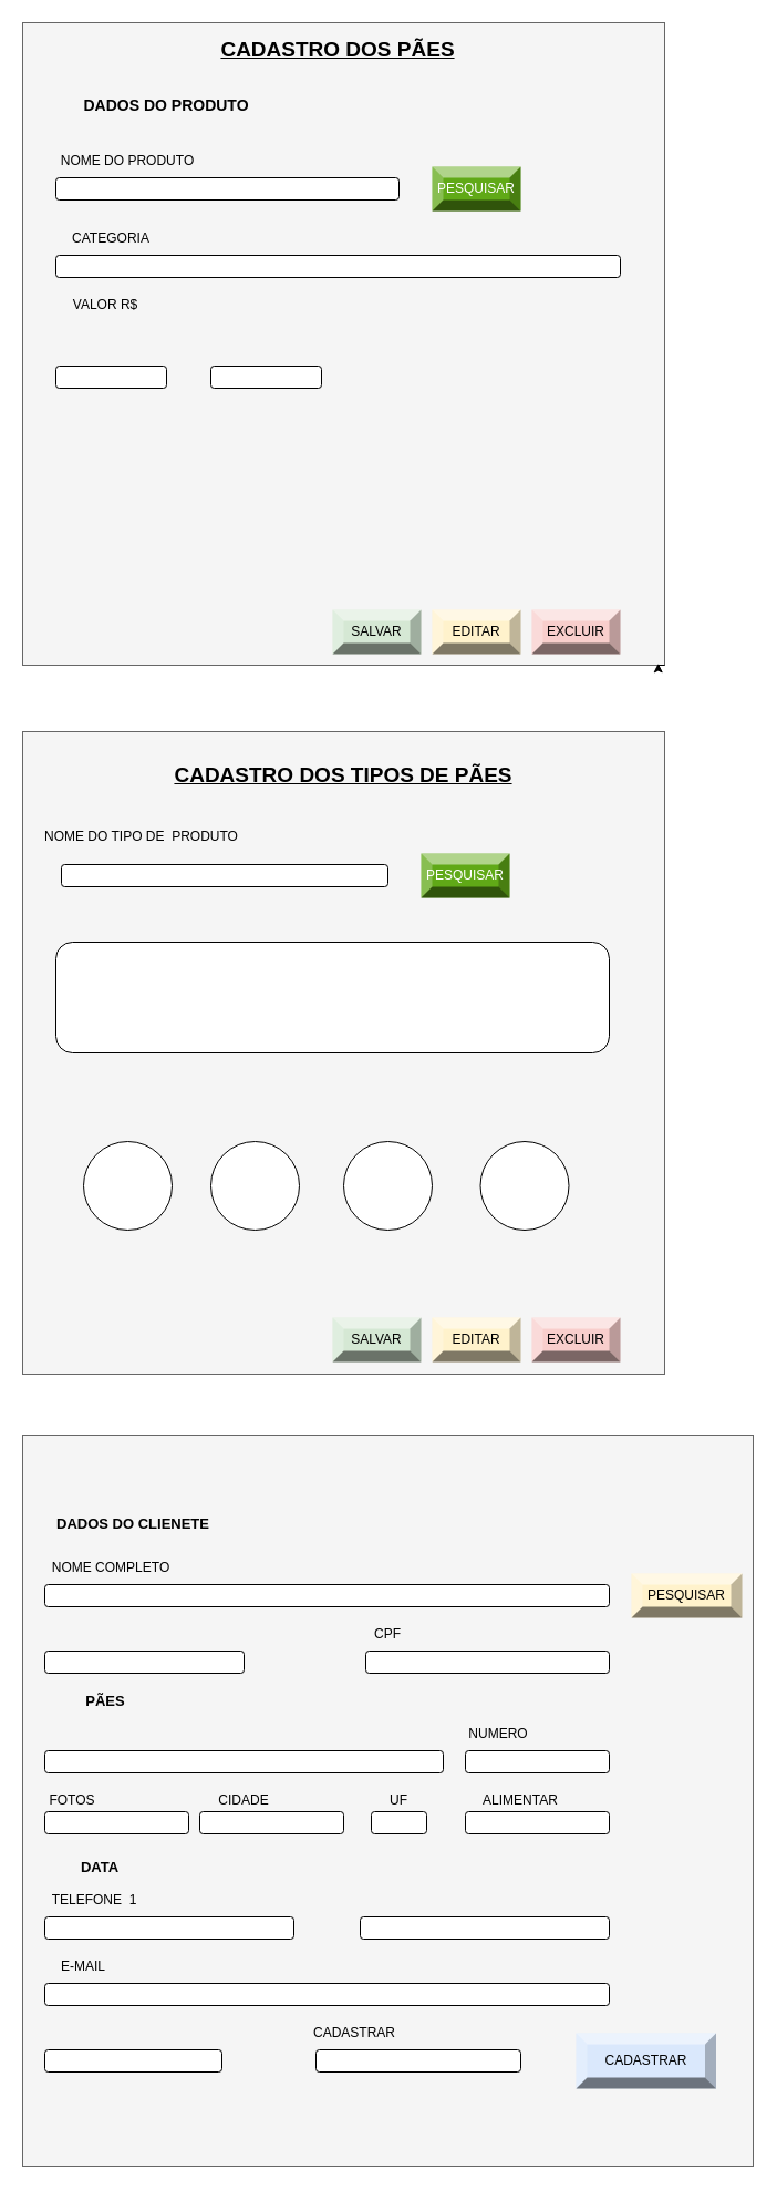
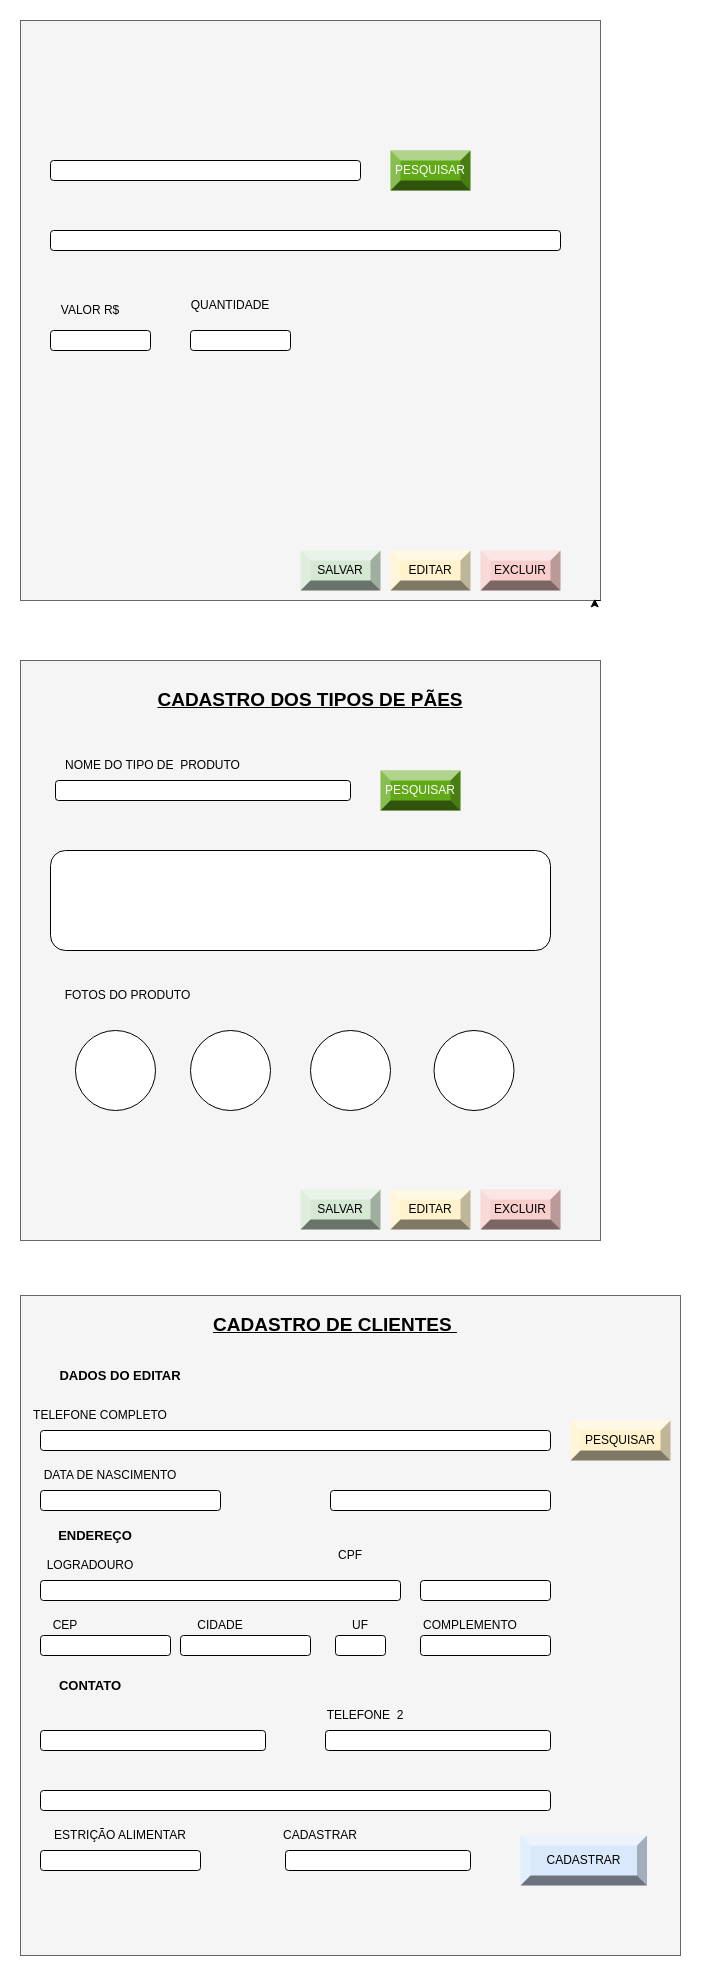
  <mxCell id="0" />
  <mxCell id="1" parent="0" />
  <mxCell id="2" value="" style="whiteSpace=wrap;html=1;aspect=fixed;fillColor=#f5f5f5;fontColor=#333333;strokeColor=#666666;" parent="1" vertex="1"><mxGeometry width="580" height="580" as="geometry" x="20" y="20" /></mxCell>
- <mxCell id="3" value="CADASTRO DOS PÃES" style="text;html=1;strokeColor=none;fillColor=none;align=center;verticalAlign=middle;whiteSpace=wrap;rounded=0;fontStyle=5;fontSize=19;" parent="1" vertex="1"><mxGeometry x="170" y="30" width="270" height="30" as="geometry" /></mxCell>
- <mxCell id="4" value="DADOS DO PRODUTO" style="text;html=1;strokeColor=none;fillColor=none;align=center;verticalAlign=middle;whiteSpace=wrap;rounded=0;fontStyle=1;fontSize=14;" parent="1" vertex="1"><mxGeometry x="70" y="80" width="160" height="30" as="geometry" /></mxCell>
- <mxCell id="5" value="NOME DO PRODUTO" style="text;html=1;strokeColor=none;fillColor=none;align=center;verticalAlign=middle;whiteSpace=wrap;rounded=0;" parent="1" vertex="1"><mxGeometry x="50" y="130" width="130" height="30" as="geometry" /></mxCell>
  <mxCell id="6" value="" style="rounded=1;whiteSpace=wrap;html=1;" parent="1" vertex="1"><mxGeometry x="50" y="160" width="310" height="20" as="geometry" /></mxCell>
- <mxCell id="7" value="CATEGORIA" style="text;html=1;strokeColor=none;fillColor=none;align=center;verticalAlign=middle;whiteSpace=wrap;rounded=0;" parent="1" vertex="1"><mxGeometry x="50" y="200" width="100" height="30" as="geometry" /></mxCell>
  <mxCell id="8" value="" style="rounded=1;whiteSpace=wrap;html=1;" parent="1" vertex="1"><mxGeometry x="50" y="230" width="510" height="20" as="geometry" /></mxCell>
  <mxCell id="9" value="EXCLUIR" style="labelPosition=center;verticalLabelPosition=middle;align=center;html=1;shape=mxgraph.basic.shaded_button;dx=10;fillColor=#f8cecc;strokeColor=#b85450;whiteSpace=wrap;" parent="1" vertex="1"><mxGeometry x="480" y="550" width="80" height="40" as="geometry" /></mxCell>
- <mxCell id="10" value="VALOR R$" style="text;html=1;strokeColor=none;fillColor=none;align=center;verticalAlign=middle;whiteSpace=wrap;rounded=0;" parent="1" vertex="1"><mxGeometry x="60" y="260" width="70" height="30" as="geometry" /></mxCell>
+ <mxCell id="10" value="VALOR R$" style="text;html=1;strokeColor=none;fillColor=none;align=center;verticalAlign=middle;whiteSpace=wrap;rounded=0;" parent="1" vertex="1"><mxGeometry x="55" y="295" width="70" height="30" as="geometry" /></mxCell>
  <mxCell id="11" value="" style="rounded=1;whiteSpace=wrap;html=1;" parent="1" vertex="1"><mxGeometry x="50" y="330" width="100" height="20" as="geometry" /></mxCell>
+ <mxCell id="12" value="QUANTIDADE" style="text;html=1;strokeColor=none;fillColor=none;align=center;verticalAlign=middle;whiteSpace=wrap;rounded=0;" parent="1" vertex="1"><mxGeometry x="200" y="290" width="60" height="30" as="geometry" /></mxCell>
  <mxCell id="13" value="" style="rounded=1;whiteSpace=wrap;html=1;" parent="1" vertex="1"><mxGeometry x="190" y="330" width="100" height="20" as="geometry" /></mxCell>
  <mxCell id="14" value="EDITAR" style="labelPosition=center;verticalLabelPosition=middle;align=center;html=1;shape=mxgraph.basic.shaded_button;dx=10;fillColor=#fff2cc;strokeColor=#d6b656;whiteSpace=wrap;" parent="1" vertex="1"><mxGeometry x="390" y="550" width="80" height="40" as="geometry" /></mxCell>
  <mxCell id="15" value="SALVAR" style="labelPosition=center;verticalLabelPosition=middle;align=center;html=1;shape=mxgraph.basic.shaded_button;dx=10;fillColor=#d5e8d4;strokeColor=#82b366;whiteSpace=wrap;" parent="1" vertex="1"><mxGeometry x="300" y="550" width="80" height="40" as="geometry" /></mxCell>
  <mxCell id="16" style="edgeStyle=orthogonalEdgeStyle;rounded=0;orthogonalLoop=1;jettySize=auto;html=1;exitX=1;exitY=1;exitDx=0;exitDy=0;entryX=0.99;entryY=0.997;entryDx=0;entryDy=0;entryPerimeter=0;" parent="1" source="2" target="2" edge="1"><mxGeometry relative="1" as="geometry" /></mxCell>
  <mxCell id="17" value="PESQUISAR" style="labelPosition=center;verticalLabelPosition=middle;align=center;html=1;shape=mxgraph.basic.shaded_button;dx=10;fillColor=#60a917;strokeColor=#2D7600;whiteSpace=wrap;fontColor=#ffffff;" parent="1" vertex="1"><mxGeometry x="390" y="150" width="80" height="40" as="geometry" /></mxCell>
  <mxCell id="18" value="" style="whiteSpace=wrap;html=1;aspect=fixed;fillColor=#f5f5f5;fontColor=#333333;strokeColor=#666666;" parent="1" vertex="1"><mxGeometry y="660" width="580" height="580" as="geometry" x="20" /></mxCell>
  <mxCell id="19" value="CADASTRO DOS TIPOS DE PÃES" style="text;html=1;strokeColor=none;fillColor=none;align=center;verticalAlign=middle;whiteSpace=wrap;rounded=0;fontStyle=5;fontSize=19;" parent="1" vertex="1"><mxGeometry x="150" y="685" width="320" height="30" as="geometry" /></mxCell>
- <mxCell id="20" value="NOME DO TIPO DE&amp;nbsp; PRODUTO" style="text;html=1;strokeColor=none;fillColor=none;align=center;verticalAlign=middle;whiteSpace=wrap;rounded=0;" parent="1" vertex="1"><mxGeometry x="30" y="740" width="195" height="30" as="geometry" /></mxCell>
+ <mxCell id="20" value="NOME DO TIPO DE&amp;nbsp; PRODUTO" style="text;html=1;strokeColor=none;fillColor=none;align=center;verticalAlign=middle;whiteSpace=wrap;rounded=0;" parent="1" vertex="1"><mxGeometry x="55" y="750" width="195" height="30" as="geometry" /></mxCell>
  <mxCell id="21" value="" style="rounded=1;whiteSpace=wrap;html=1;" parent="1" vertex="1"><mxGeometry x="55" y="780" width="295" height="20" as="geometry" /></mxCell>
  <mxCell id="22" value="" style="rounded=1;whiteSpace=wrap;html=1;" parent="1" vertex="1"><mxGeometry x="50" y="850" width="500" height="100" as="geometry" /></mxCell>
+ <mxCell id="23" value="FOTOS DO PRODUTO" style="text;html=1;strokeColor=none;fillColor=none;align=center;verticalAlign=middle;whiteSpace=wrap;rounded=0;" parent="1" vertex="1"><mxGeometry x="55" y="980" width="145" height="30" as="geometry" /></mxCell>
  <mxCell id="24" value="" style="ellipse;whiteSpace=wrap;html=1;aspect=fixed;" parent="1" vertex="1"><mxGeometry x="75" y="1030" width="80" height="80" as="geometry" /></mxCell>
  <mxCell id="25" value="" style="ellipse;whiteSpace=wrap;html=1;aspect=fixed;" parent="1" vertex="1"><mxGeometry x="190" y="1030" width="80" height="80" as="geometry" /></mxCell>
  <mxCell id="26" value="" style="ellipse;whiteSpace=wrap;html=1;aspect=fixed;" parent="1" vertex="1"><mxGeometry x="310" y="1030" width="80" height="80" as="geometry" /></mxCell>
  <mxCell id="27" value="" style="ellipse;whiteSpace=wrap;html=1;aspect=fixed;" parent="1" vertex="1"><mxGeometry x="433.5" y="1030" width="80" height="80" as="geometry" /></mxCell>
  <mxCell id="28" value="SALVAR" style="labelPosition=center;verticalLabelPosition=middle;align=center;html=1;shape=mxgraph.basic.shaded_button;dx=10;fillColor=#d5e8d4;strokeColor=#82b366;whiteSpace=wrap;" parent="1" vertex="1"><mxGeometry x="300" y="1189" width="80" height="40" as="geometry" /></mxCell>
  <mxCell id="29" value="EDITAR" style="labelPosition=center;verticalLabelPosition=middle;align=center;html=1;shape=mxgraph.basic.shaded_button;dx=10;fillColor=#fff2cc;strokeColor=#d6b656;whiteSpace=wrap;" parent="1" vertex="1"><mxGeometry x="390" y="1189" width="80" height="40" as="geometry" /></mxCell>
  <mxCell id="30" value="EXCLUIR" style="labelPosition=center;verticalLabelPosition=middle;align=center;html=1;shape=mxgraph.basic.shaded_button;dx=10;fillColor=#f8cecc;strokeColor=#b85450;whiteSpace=wrap;" parent="1" vertex="1"><mxGeometry x="480" y="1189" width="80" height="40" as="geometry" /></mxCell>
  <mxCell id="31" value="PESQUISAR" style="labelPosition=center;verticalLabelPosition=middle;align=center;html=1;shape=mxgraph.basic.shaded_button;dx=10;fillColor=#60a917;strokeColor=#2D7600;whiteSpace=wrap;fontColor=#ffffff;" parent="1" vertex="1"><mxGeometry x="380" y="770" width="80" height="40" as="geometry" /></mxCell>
  <mxCell id="32" value="" style="whiteSpace=wrap;html=1;aspect=fixed;fillColor=#f5f5f5;strokeColor=#666666;fontColor=#333333;" vertex="1" parent="1"><mxGeometry y="1295" width="660" height="660" as="geometry" x="20" /></mxCell>
- <mxCell id="34" value="DADOS DO CLIENETE" style="text;html=1;strokeColor=none;fillColor=none;align=center;verticalAlign=middle;whiteSpace=wrap;rounded=0;fontSize=13;fontStyle=1" vertex="1" parent="1"><mxGeometry x="50" y="1360" width="140" height="30" as="geometry" /></mxCell>
- <mxCell id="35" value="NOME COMPLETO" style="text;html=1;strokeColor=none;fillColor=none;align=center;verticalAlign=middle;whiteSpace=wrap;rounded=0;" vertex="1" parent="1"><mxGeometry x="30" y="1400" width="140" height="30" as="geometry" /></mxCell>
+ <mxCell id="33" value="CADASTRO DE CLIENTES&amp;nbsp;" style="text;html=1;strokeColor=none;fillColor=none;align=center;verticalAlign=middle;whiteSpace=wrap;rounded=0;fontStyle=5;fontSize=19;" vertex="1" parent="1"><mxGeometry x="200" y="1310" width="270" height="30" as="geometry" /></mxCell>
+ <mxCell id="34" value="DADOS DO EDITAR" style="text;html=1;strokeColor=none;fillColor=none;align=center;verticalAlign=middle;whiteSpace=wrap;rounded=0;fontSize=13;fontStyle=1" vertex="1" parent="1"><mxGeometry x="50" y="1360" width="140" height="30" as="geometry" /></mxCell>
+ <mxCell id="35" value="TELEFONE COMPLETO" style="text;html=1;strokeColor=none;fillColor=none;align=center;verticalAlign=middle;whiteSpace=wrap;rounded=0;" vertex="1" parent="1"><mxGeometry x="30" y="1400" width="140" height="30" as="geometry" /></mxCell>
  <mxCell id="36" value="" style="rounded=1;whiteSpace=wrap;html=1;" vertex="1" parent="1"><mxGeometry x="40" y="1430" width="510" height="20" as="geometry" /></mxCell>
+ <mxCell id="37" value="DATA DE NASCIMENTO" style="text;html=1;strokeColor=none;fillColor=none;align=center;verticalAlign=middle;whiteSpace=wrap;rounded=0;" vertex="1" parent="1"><mxGeometry x="40" y="1460" width="140" height="30" as="geometry" /></mxCell>
  <mxCell id="38" value="" style="rounded=1;whiteSpace=wrap;html=1;" vertex="1" parent="1"><mxGeometry x="40" y="1490" width="180" height="20" as="geometry" /></mxCell>
- <mxCell id="39" value="CPF" style="text;html=1;strokeColor=none;fillColor=none;align=center;verticalAlign=middle;whiteSpace=wrap;rounded=0;" vertex="1" parent="1"><mxGeometry x="320" y="1460" width="60" height="30" as="geometry" /></mxCell>
+ <mxCell id="39" value="CPF" style="text;html=1;strokeColor=none;fillColor=none;align=center;verticalAlign=middle;whiteSpace=wrap;rounded=0;" vertex="1" parent="1"><mxGeometry x="320" y="1540" width="60" height="30" as="geometry" /></mxCell>
  <mxCell id="40" value="" style="rounded=1;whiteSpace=wrap;html=1;" vertex="1" parent="1"><mxGeometry x="330" y="1490" width="220" height="20" as="geometry" /></mxCell>
- <mxCell id="41" value="PÃES" style="text;html=1;strokeColor=none;fillColor=none;align=center;verticalAlign=middle;whiteSpace=wrap;rounded=0;fontSize=13;fontStyle=1" vertex="1" parent="1"><mxGeometry x="40" y="1520" width="110" height="30" as="geometry" /></mxCell>
+ <mxCell id="41" value="ENDEREÇO" style="text;html=1;strokeColor=none;fillColor=none;align=center;verticalAlign=middle;whiteSpace=wrap;rounded=0;fontSize=13;fontStyle=1" vertex="1" parent="1"><mxGeometry x="40" y="1520" width="110" height="30" as="geometry" /></mxCell>
+ <mxCell id="42" value="LOGRADOURO" style="text;html=1;strokeColor=none;fillColor=none;align=center;verticalAlign=middle;whiteSpace=wrap;rounded=0;" vertex="1" parent="1"><mxGeometry x="60" y="1550" width="60" height="30" as="geometry" /></mxCell>
  <mxCell id="43" value="" style="rounded=1;whiteSpace=wrap;html=1;" vertex="1" parent="1"><mxGeometry x="40" y="1580" width="360" height="20" as="geometry" /></mxCell>
- <mxCell id="44" value="NUMERO" style="text;html=1;strokeColor=none;fillColor=none;align=center;verticalAlign=middle;whiteSpace=wrap;rounded=0;" vertex="1" parent="1"><mxGeometry x="420" y="1550" width="60" height="30" as="geometry" /></mxCell>
  <mxCell id="45" value="" style="rounded=1;whiteSpace=wrap;html=1;" vertex="1" parent="1"><mxGeometry x="420" y="1580" width="130" height="20" as="geometry" /></mxCell>
- <mxCell id="46" value="FOTOS" style="text;html=1;strokeColor=none;fillColor=none;align=center;verticalAlign=middle;whiteSpace=wrap;rounded=0;" vertex="1" parent="1"><mxGeometry x="35" y="1610" width="60" height="30" as="geometry" /></mxCell>
+ <mxCell id="46" value="CEP" style="text;html=1;strokeColor=none;fillColor=none;align=center;verticalAlign=middle;whiteSpace=wrap;rounded=0;" vertex="1" parent="1"><mxGeometry x="35" y="1610" width="60" height="30" as="geometry" /></mxCell>
  <mxCell id="47" value="" style="rounded=1;whiteSpace=wrap;html=1;" vertex="1" parent="1"><mxGeometry x="40" y="1635" width="130" height="20" as="geometry" /></mxCell>
  <mxCell id="48" value="CIDADE" style="text;html=1;strokeColor=none;fillColor=none;align=center;verticalAlign=middle;whiteSpace=wrap;rounded=0;" vertex="1" parent="1"><mxGeometry x="190" y="1610" width="60" height="30" as="geometry" /></mxCell>
  <mxCell id="49" value="" style="rounded=1;whiteSpace=wrap;html=1;" vertex="1" parent="1"><mxGeometry x="180" y="1635" width="130" height="20" as="geometry" /></mxCell>
  <mxCell id="50" value="UF" style="text;html=1;strokeColor=none;fillColor=none;align=center;verticalAlign=middle;whiteSpace=wrap;rounded=0;" vertex="1" parent="1"><mxGeometry x="330" y="1610" width="60" height="30" as="geometry" /></mxCell>
  <mxCell id="51" value="" style="rounded=1;whiteSpace=wrap;html=1;" vertex="1" parent="1"><mxGeometry x="335" y="1635" width="50" height="20" as="geometry" /></mxCell>
- <mxCell id="52" value="ALIMENTAR" style="text;html=1;strokeColor=none;fillColor=none;align=center;verticalAlign=middle;whiteSpace=wrap;rounded=0;" vertex="1" parent="1"><mxGeometry x="440" y="1610" width="60" height="30" as="geometry" /></mxCell>
+ <mxCell id="52" value="COMPLEMENTO" style="text;html=1;strokeColor=none;fillColor=none;align=center;verticalAlign=middle;whiteSpace=wrap;rounded=0;" vertex="1" parent="1"><mxGeometry x="440" y="1610" width="60" height="30" as="geometry" /></mxCell>
  <mxCell id="53" value="" style="rounded=1;whiteSpace=wrap;html=1;" vertex="1" parent="1"><mxGeometry x="420" y="1635" width="130" height="20" as="geometry" /></mxCell>
- <mxCell id="54" value="DATA" style="text;html=1;strokeColor=none;fillColor=none;align=center;verticalAlign=middle;whiteSpace=wrap;rounded=0;fontSize=13;fontStyle=1" vertex="1" parent="1"><mxGeometry x="35" y="1670" width="110" height="30" as="geometry" /></mxCell>
- <mxCell id="55" value="TELEFONE&amp;nbsp; 1" style="text;html=1;strokeColor=none;fillColor=none;align=center;verticalAlign=middle;whiteSpace=wrap;rounded=0;" vertex="1" parent="1"><mxGeometry x="45" y="1700" width="80" height="30" as="geometry" /></mxCell>
+ <mxCell id="54" value="CONTATO" style="text;html=1;strokeColor=none;fillColor=none;align=center;verticalAlign=middle;whiteSpace=wrap;rounded=0;fontSize=13;fontStyle=1" vertex="1" parent="1"><mxGeometry x="35" y="1670" width="110" height="30" as="geometry" /></mxCell>
  <mxCell id="56" value="" style="rounded=1;whiteSpace=wrap;html=1;" vertex="1" parent="1"><mxGeometry x="40" y="1730" width="225" height="20" as="geometry" /></mxCell>
- <mxCell id="57" value="E-MAIL" style="text;html=1;strokeColor=none;fillColor=none;align=center;verticalAlign=middle;whiteSpace=wrap;rounded=0;" vertex="1" parent="1"><mxGeometry x="45" y="1760" width="60" height="30" as="geometry" /></mxCell>
  <mxCell id="58" value="" style="rounded=1;whiteSpace=wrap;html=1;" vertex="1" parent="1"><mxGeometry x="40" y="1790" width="510" height="20" as="geometry" /></mxCell>
+ <mxCell id="59" value="TELEFONE&amp;nbsp; 2" style="text;html=1;strokeColor=none;fillColor=none;align=center;verticalAlign=middle;whiteSpace=wrap;rounded=0;" vertex="1" parent="1"><mxGeometry x="325" y="1700" width="80" height="30" as="geometry" /></mxCell>
  <mxCell id="60" value="" style="rounded=1;whiteSpace=wrap;html=1;" vertex="1" parent="1"><mxGeometry x="325" y="1730" width="225" height="20" as="geometry" /></mxCell>
+ <mxCell id="61" value="ESTRIÇÃO ALIMENTAR" style="text;html=1;strokeColor=none;fillColor=none;align=center;verticalAlign=middle;whiteSpace=wrap;rounded=0;" vertex="1" parent="1"><mxGeometry x="45" y="1820" width="150" height="30" as="geometry" /></mxCell>
  <mxCell id="62" value="" style="rounded=1;whiteSpace=wrap;html=1;" vertex="1" parent="1"><mxGeometry x="40" y="1850" width="160" height="20" as="geometry" /></mxCell>
  <mxCell id="63" value="CADASTRAR" style="text;html=1;strokeColor=none;fillColor=none;align=center;verticalAlign=middle;whiteSpace=wrap;rounded=0;" vertex="1" parent="1"><mxGeometry x="290" y="1820" width="60" height="30" as="geometry" /></mxCell>
  <mxCell id="64" value="" style="rounded=1;whiteSpace=wrap;html=1;" vertex="1" parent="1"><mxGeometry x="285" y="1850" width="185" height="20" as="geometry" /></mxCell>
  <mxCell id="65" value="CADASTRAR" style="labelPosition=center;verticalLabelPosition=middle;align=center;html=1;shape=mxgraph.basic.shaded_button;dx=10;fillColor=#dae8fc;strokeColor=#6c8ebf;whiteSpace=wrap;" vertex="1" parent="1"><mxGeometry x="520" y="1835" width="126.5" height="50" as="geometry" /></mxCell>
  <mxCell id="66" value="PESQUISAR" style="labelPosition=center;verticalLabelPosition=middle;align=center;html=1;shape=mxgraph.basic.shaded_button;dx=10;fillColor=#fff2cc;strokeColor=#d6b656;whiteSpace=wrap;" vertex="1" parent="1"><mxGeometry x="570" y="1420" width="100" height="40" as="geometry" /></mxCell>
